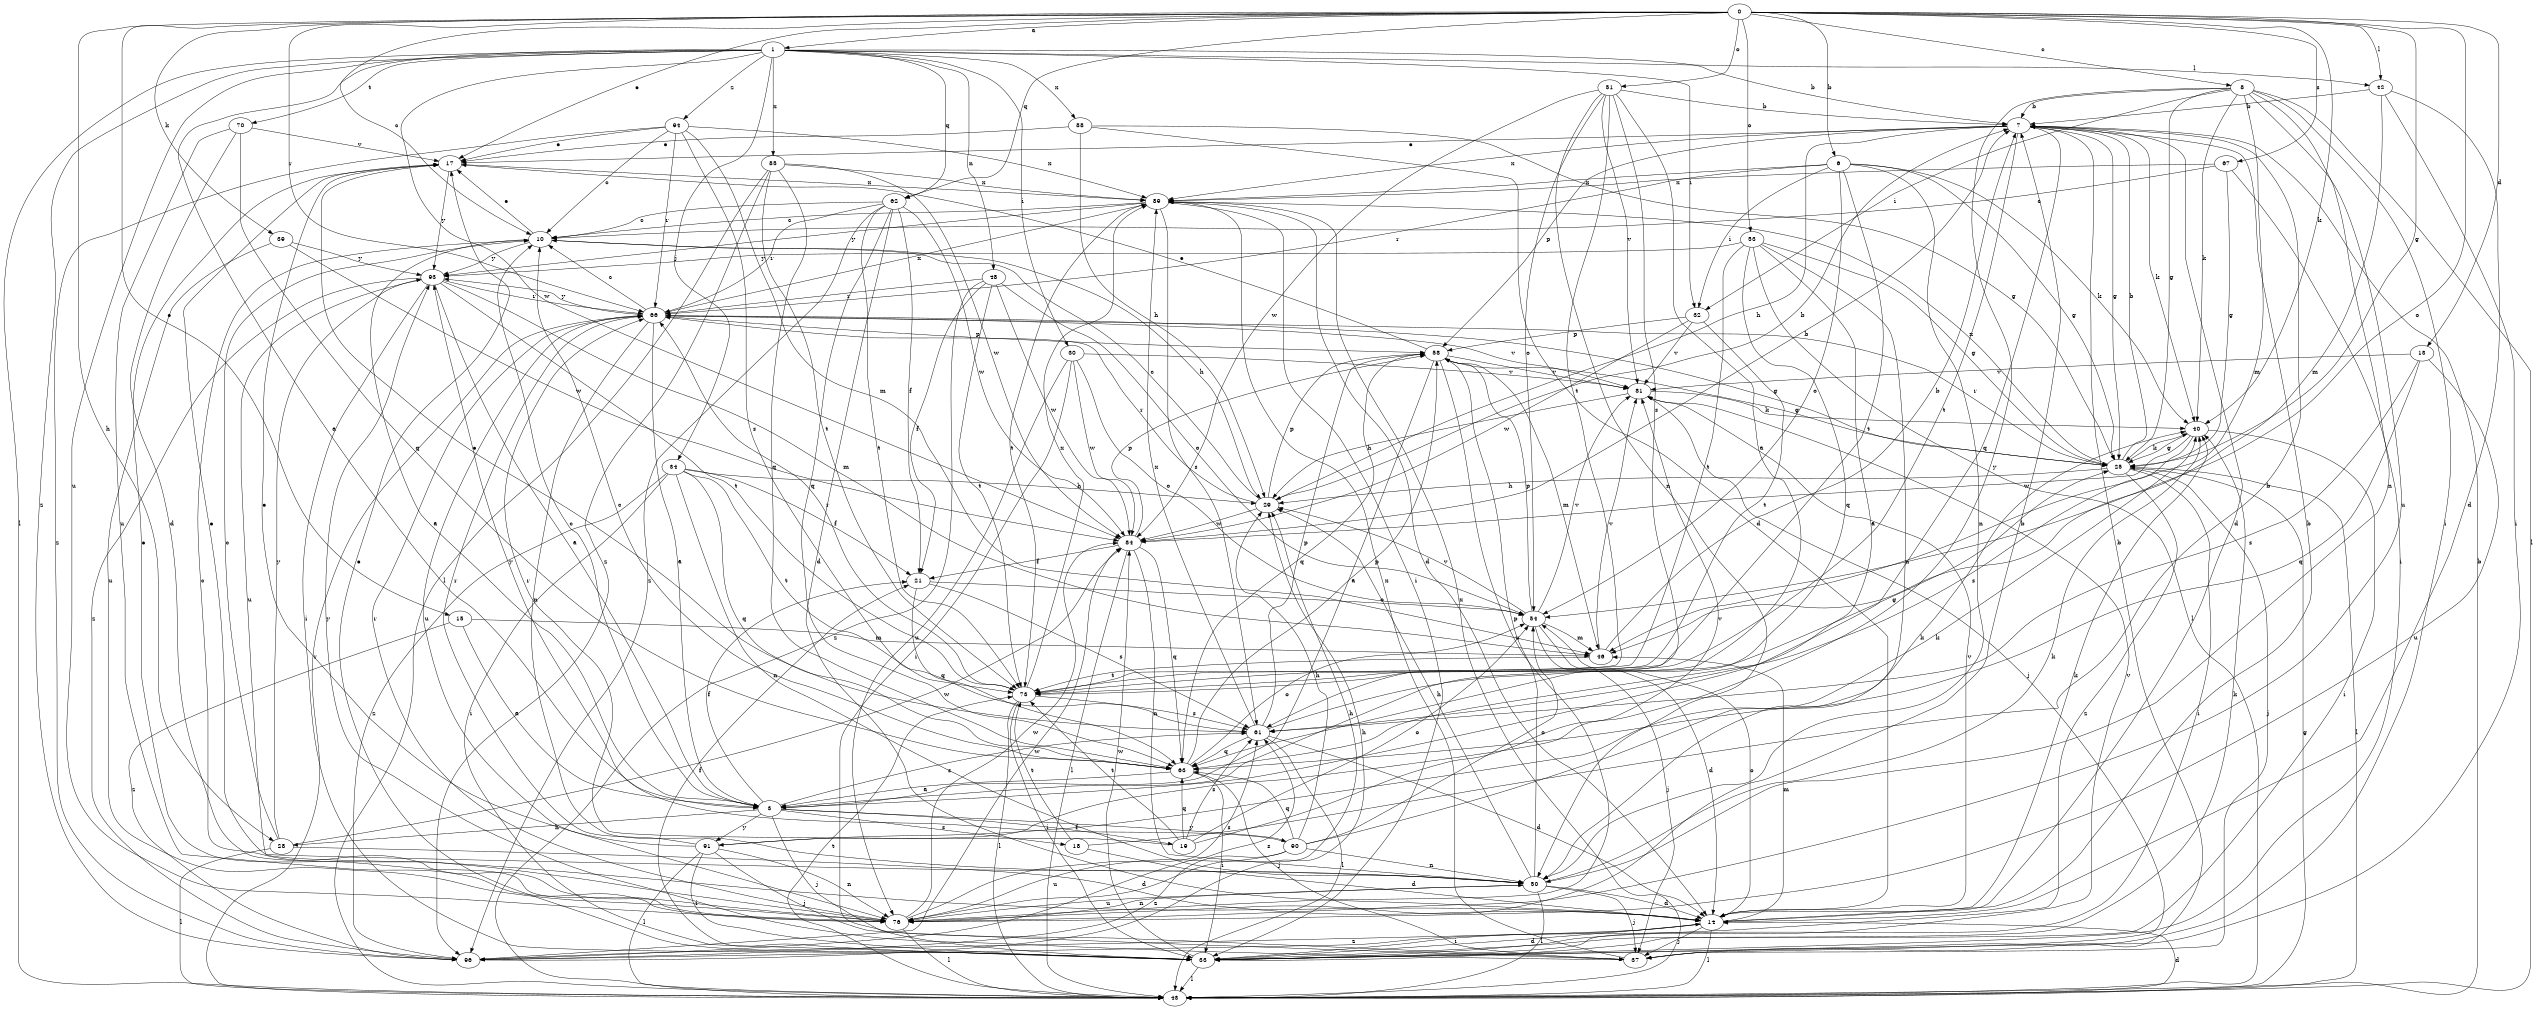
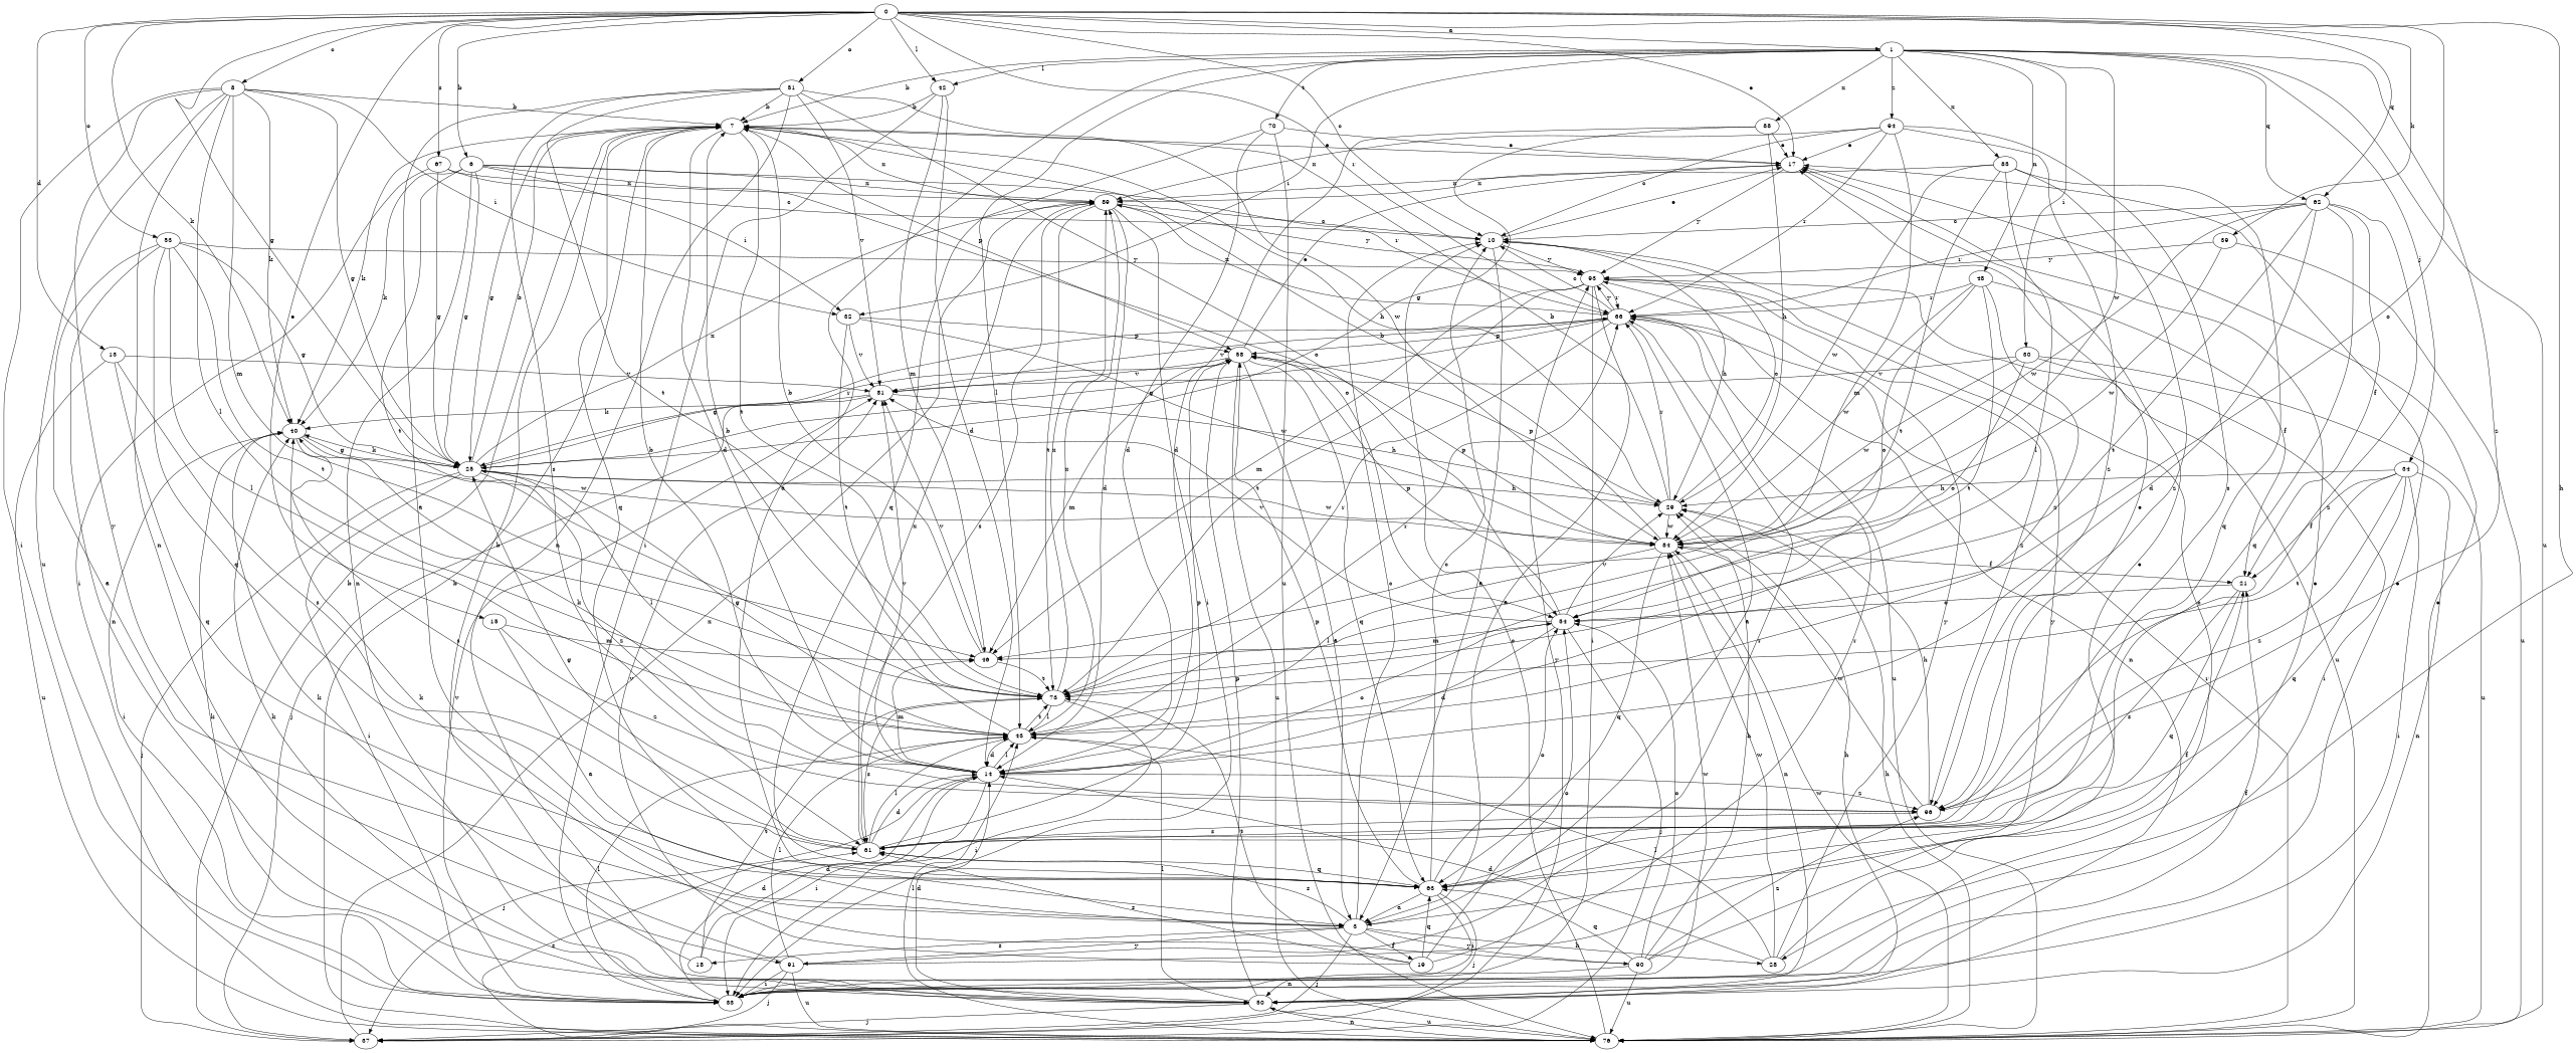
  strict digraph {
    0
    1
    6
    8
    10
    13
    15
    17
    25
    28
    39
    40
    42
    51
    53
    54
    62
    66
    67
    3
    7
    30
    32
    34
    43
    48
    70
    76
    84
    85
    88
    94
    96
    50
    73
    89
    91
    33
    46
    29
    93
    n42 [label=61]
    63
    81
    37
    14
    58
    21
    19
    n50 [label=18]
    90
    0 -> 1 [label=a]
    0 -> 6 [label=b]
    0 -> 8 [label=c]
    0 -> 10 [label=c]
    0 -> 13 [label=d]
    0 -> 15 [label=e]
    0 -> 17 [label=e]
    0 -> 25 [label=g]
    0 -> 28 [label=h]
    0 -> 39 [label=k]
    0 -> 40 [label=k]
    0 -> 42 [label=l]
    0 -> 51 [label=o]
    0 -> 53 [label=o]
    0 -> 54 [label=o]
    0 -> 62 [label=q]
    0 -> 66 [label=r]
    0 -> 67 [label=s]
    1 -> 42 [label=l]
    1 -> 62 [label=q]
    1 -> 3 [label=a]
    1 -> 7 [label=b]
    1 -> 30 [label=i]
    1 -> 32 [label=i]
    1 -> 34 [label=j]
    1 -> 43 [label=l]
    1 -> 48 [label=n]
    1 -> 70 [label=t]
    1 -> 76 [label=u]
    1 -> 84 [label=w]
    1 -> 85 [label=x]
    1 -> 88 [label=x]
    1 -> 94 [label=z]
    1 -> 96 [label=z]
    6 -> 25 [label=g]
    6 -> 40 [label=k]
    6 -> 54 [label=o]
    6 -> 66 [label=r]
    6 -> 32 [label=i]
    6 -> 50 [label=n]
    6 -> 73 [label=t]
    6 -> 89 [label=x]
    8 -> 25 [label=g]
    8 -> 40 [label=k]
    8 -> 7 [label=b]
    8 -> 32 [label=i]
    8 -> 43 [label=l]
    8 -> 76 [label=u]
    8 -> 50 [label=n]
    8 -> 91 [label=y]
    8 -> 33 [label=i]
    8 -> 46 [label=m]
    10 -> 17 [label=e]
    10 -> 3 [label=a]
    10 -> 29 [label=h]
    10 -> 93 [label=y]
    13 -> 76 [label=u]
    13 -> n42 [label=s]
    13 -> 63 [label=q]
    13 -> 81 [label=v]
    15 -> 3 [label=a]
    15 -> 96 [label=z]
    15 -> 46 [label=m]
    17 -> 89 [label=x]
    17 -> 93 [label=y]
    25 -> 40 [label=k]
    25 -> 66 [label=r]
    25 -> 7 [label=b]
    25 -> 43 [label=l]
+   25 -> 84 [label=w]
    25 -> 96 [label=z]
    25 -> 89 [label=x]
    25 -> 33 [label=i]
    25 -> 29 [label=h]
    25 -> 37 [label=j]
    28 -> 10 [label=c]
    28 -> 43 [label=l]
    28 -> 84 [label=w]
    28 -> 93 [label=y]
    28 -> 14 [label=d]
    39 -> 76 [label=u]
    39 -> 84 [label=w]
    39 -> 93 [label=y]
    40 -> 25 [label=g]
    40 -> 84 [label=w]
    40 -> 33 [label=i]
    40 -> n42 [label=s]
    42 -> 7 [label=b]
    42 -> 33 [label=i]
    42 -> 46 [label=m]
    42 -> 14 [label=d]
    51 -> 54 [label=o]
    51 -> 3 [label=a]
    51 -> 7 [label=b]
    51 -> 84 [label=w]
    51 -> 50 [label=n]
    51 -> 73 [label=t]
    51 -> n42 [label=s]
    51 -> 81 [label=v]
    53 -> 25 [label=g]
    53 -> 3 [label=a]
    53 -> 43 [label=l]
    53 -> 50 [label=n]
    53 -> 73 [label=t]
    53 -> 93 [label=y]
    53 -> 63 [label=q]
    54 -> 46 [label=m]
    54 -> 29 [label=v]
    54 -> 81 [label=v]
    54 -> 37 [label=j]
    54 -> 14 [label=d]
    54 -> 58 [label=p]
    62 -> 10 [label=c]
    62 -> 66 [label=r]
    62 -> 84 [label=w]
    62 -> 96 [label=z]
    62 -> 73 [label=t]
    62 -> 63 [label=q]
    62 -> 14 [label=d]
    62 -> 21 [label=f]
    66 -> 10 [label=c]
    66 -> 25 [label=g]
    66 -> 3 [label=a]
    66 -> 76 [label=u]
    66 -> 50 [label=n]
    66 -> 89 [label=x]
    66 -> 93 [label=y]
    66 -> 81 [label=v]
    66 -> 58 [label=p]
    67 -> 10 [label=c]
    67 -> 25 [label=g]
    67 -> 89 [label=x]
    67 -> 33 [label=i]
    3 -> 10 [label=c]
    3 -> 28 [label=h]
    3 -> 91 [label=y]
    3 -> n42 [label=s]
    3 -> 37 [label=j]
    3 -> 21 [label=f]
    3 -> 19 [label=f]
    3 -> n50 [label=s]
    3 -> 90 [label=y]
    7 -> 17 [label=e]
    7 -> 25 [label=g]
    7 -> 40 [label=k]
    7 -> 73 [label=t]
    7 -> 89 [label=x]
    7 -> 29 [label=h]
    7 -> 63 [label=q]
    7 -> 14 [label=d]
    7 -> 58 [label=p]
    30 -> 54 [label=o]
    30 -> 76 [label=u]
    30 -> 84 [label=w]
    30 -> 33 [label=i]
    30 -> 81 [label=v]
    32 -> 84 [label=w]
    32 -> 73 [label=t]
    32 -> 81 [label=v]
    32 -> 58 [label=p]
    34 -> 96 [label=z]
    34 -> 50 [label=n]
    34 -> 73 [label=t]
    34 -> 33 [label=i]
    34 -> 29 [label=h]
    34 -> 63 [label=q]
    34 -> 21 [label=f]
    43 -> 25 [label=g]
    43 -> 66 [label=r]
    43 -> 7 [label=b]
    43 -> 73 [label=t]
    43 -> 89 [label=x]
    43 -> 14 [label=d]
    48 -> 54 [label=o]
    48 -> 66 [label=r]
    48 -> 43 [label=z]
    48 -> 84 [label=w]
    48 -> 73 [label=t]
    48 -> 21 [label=f]
-   70 -> 17 [label=v]
+   70 -> 17 [label=e]
    70 -> 76 [label=u]
    70 -> 63 [label=q]
    70 -> 14 [label=d]
    76 -> 10 [label=c]
    76 -> 17 [label=e]
    76 -> 66 [label=r]
    76 -> 7 [label=b]
    76 -> 43 [label=l]
    76 -> 84 [label=w]
    76 -> 50 [label=n]
    76 -> 29 [label=h]
    76 -> n42 [label=s]
    84 -> 7 [label=b]
    84 -> 43 [label=l]
    84 -> 50 [label=n]
    84 -> 63 [label=q]
    84 -> 58 [label=p]
    84 -> 21 [label=f]
    85 -> 43 [label=l]
    85 -> 84 [label=w]
    85 -> 96 [label=z]
    85 -> 73 [label=t]
    85 -> 89 [label=x]
    85 -> 63 [label=q]
    88 -> 17 [label=e]
    88 -> 25 [label=g]
    88 -> 29 [label=h]
    88 -> 14 [label=d]
    94 -> 10 [label=c]
    94 -> 17 [label=e]
    94 -> 66 [label=r]
    94 -> 96 [label=z]
    94 -> 89 [label=x]
    94 -> 46 [label=m]
    94 -> n42 [label=s]
    96 -> 84 [label=w]
    96 -> 29 [label=h]
    96 -> n42 [label=s]
    50 -> 17 [label=e]
    50 -> 40 [label=k]
    50 -> 43 [label=l]
    50 -> 76 [label=u]
    50 -> 29 [label=h]
    50 -> 37 [label=j]
    50 -> 14 [label=d]
    50 -> 58 [label=p]
-   73 -> 66 [label=r]
+   66 -> 73 [label=r]
    73 -> 43 [label=l]
    73 -> 89 [label=x]
    73 -> 33 [label=i]
    73 -> n42 [label=s]
    89 -> 10 [label=c]
    89 -> 73 [label=t]
    89 -> 33 [label=i]
    89 -> 93 [label=y]
    89 -> n42 [label=s]
    89 -> 14 [label=d]
    91 -> 17 [label=e]
    91 -> 40 [label=k]
    91 -> 66 [label=r]
    91 -> 43 [label=l]
-   91 -> 76 [label=n]
+   91 -> 76 [label=u]
    91 -> 33 [label=i]
    91 -> 37 [label=j]
    33 -> 17 [label=e]
    33 -> 40 [label=k]
    33 -> 43 [label=l]
    33 -> 84 [label=w]
    33 -> 81 [label=v]
    33 -> 14 [label=d]
    33 -> 21 [label=f]
    46 -> 7 [label=b]
    46 -> 73 [label=t]
    46 -> 81 [label=v]
    29 -> 10 [label=c]
    29 -> 66 [label=r]
    29 -> 7 [label=b]
    29 -> 84 [label=w]
    29 -> 58 [label=p]
    93 -> 66 [label=r]
    93 -> 3 [label=a]
    93 -> 76 [label=u]
    93 -> 96 [label=z]
    93 -> 73 [label=t]
    93 -> 33 [label=i]
    93 -> 46 [label=m]
    n42 -> 17 [label=e]
    n42 -> 25 [label=g]
    n42 -> 43 [label=l]
    n42 -> 89 [label=x]
    n42 -> 63 [label=q]
    n42 -> 14 [label=d]
    n42 -> 58 [label=p]
    63 -> 10 [label=c]
    63 -> 54 [label=o]
    63 -> 3 [label=a]
    63 -> 33 [label=i]
    63 -> 37 [label=j]
    63 -> 58 [label=p]
    81 -> 40 [label=k]
    81 -> 29 [label=h]
    81 -> 37 [label=j]
    37 -> 7 [label=b]
    37 -> 89 [label=x]
    37 -> 93 [label=y]
    14 -> 40 [label=k]
    14 -> 54 [label=o]
    14 -> 7 [label=b]
    14 -> 43 [label=l]
    14 -> 96 [label=z]
    14 -> 33 [label=i]
    14 -> 46 [label=m]
    14 -> 81 [label=v]
    14 -> 37 [label=j]
    58 -> 17 [label=e]
    58 -> 25 [label=g]
    58 -> 3 [label=a]
    58 -> 76 [label=u]
    58 -> 46 [label=m]
    58 -> 63 [label=q]
    58 -> 81 [label=v]
    21 -> 54 [label=o]
    21 -> n42 [label=s]
    21 -> 63 [label=q]
    19 -> 54 [label=o]
    19 -> 66 [label=r]
    19 -> 73 [label=t]
    19 -> n42 [label=s]
    19 -> 63 [label=q]
    19 -> 81 [label=v]
    n50 -> 7 [label=b]
    n50 -> 73 [label=t]
    n50 -> 14 [label=d]
    90 -> 40 [label=k]
    90 -> 54 [label=o]
    90 -> 76 [label=u]
    90 -> 96 [label=z]
    90 -> 50 [label=n]
    90 -> 29 [label=h]
    90 -> 93 [label=y]
    90 -> 63 [label=q]
  }
